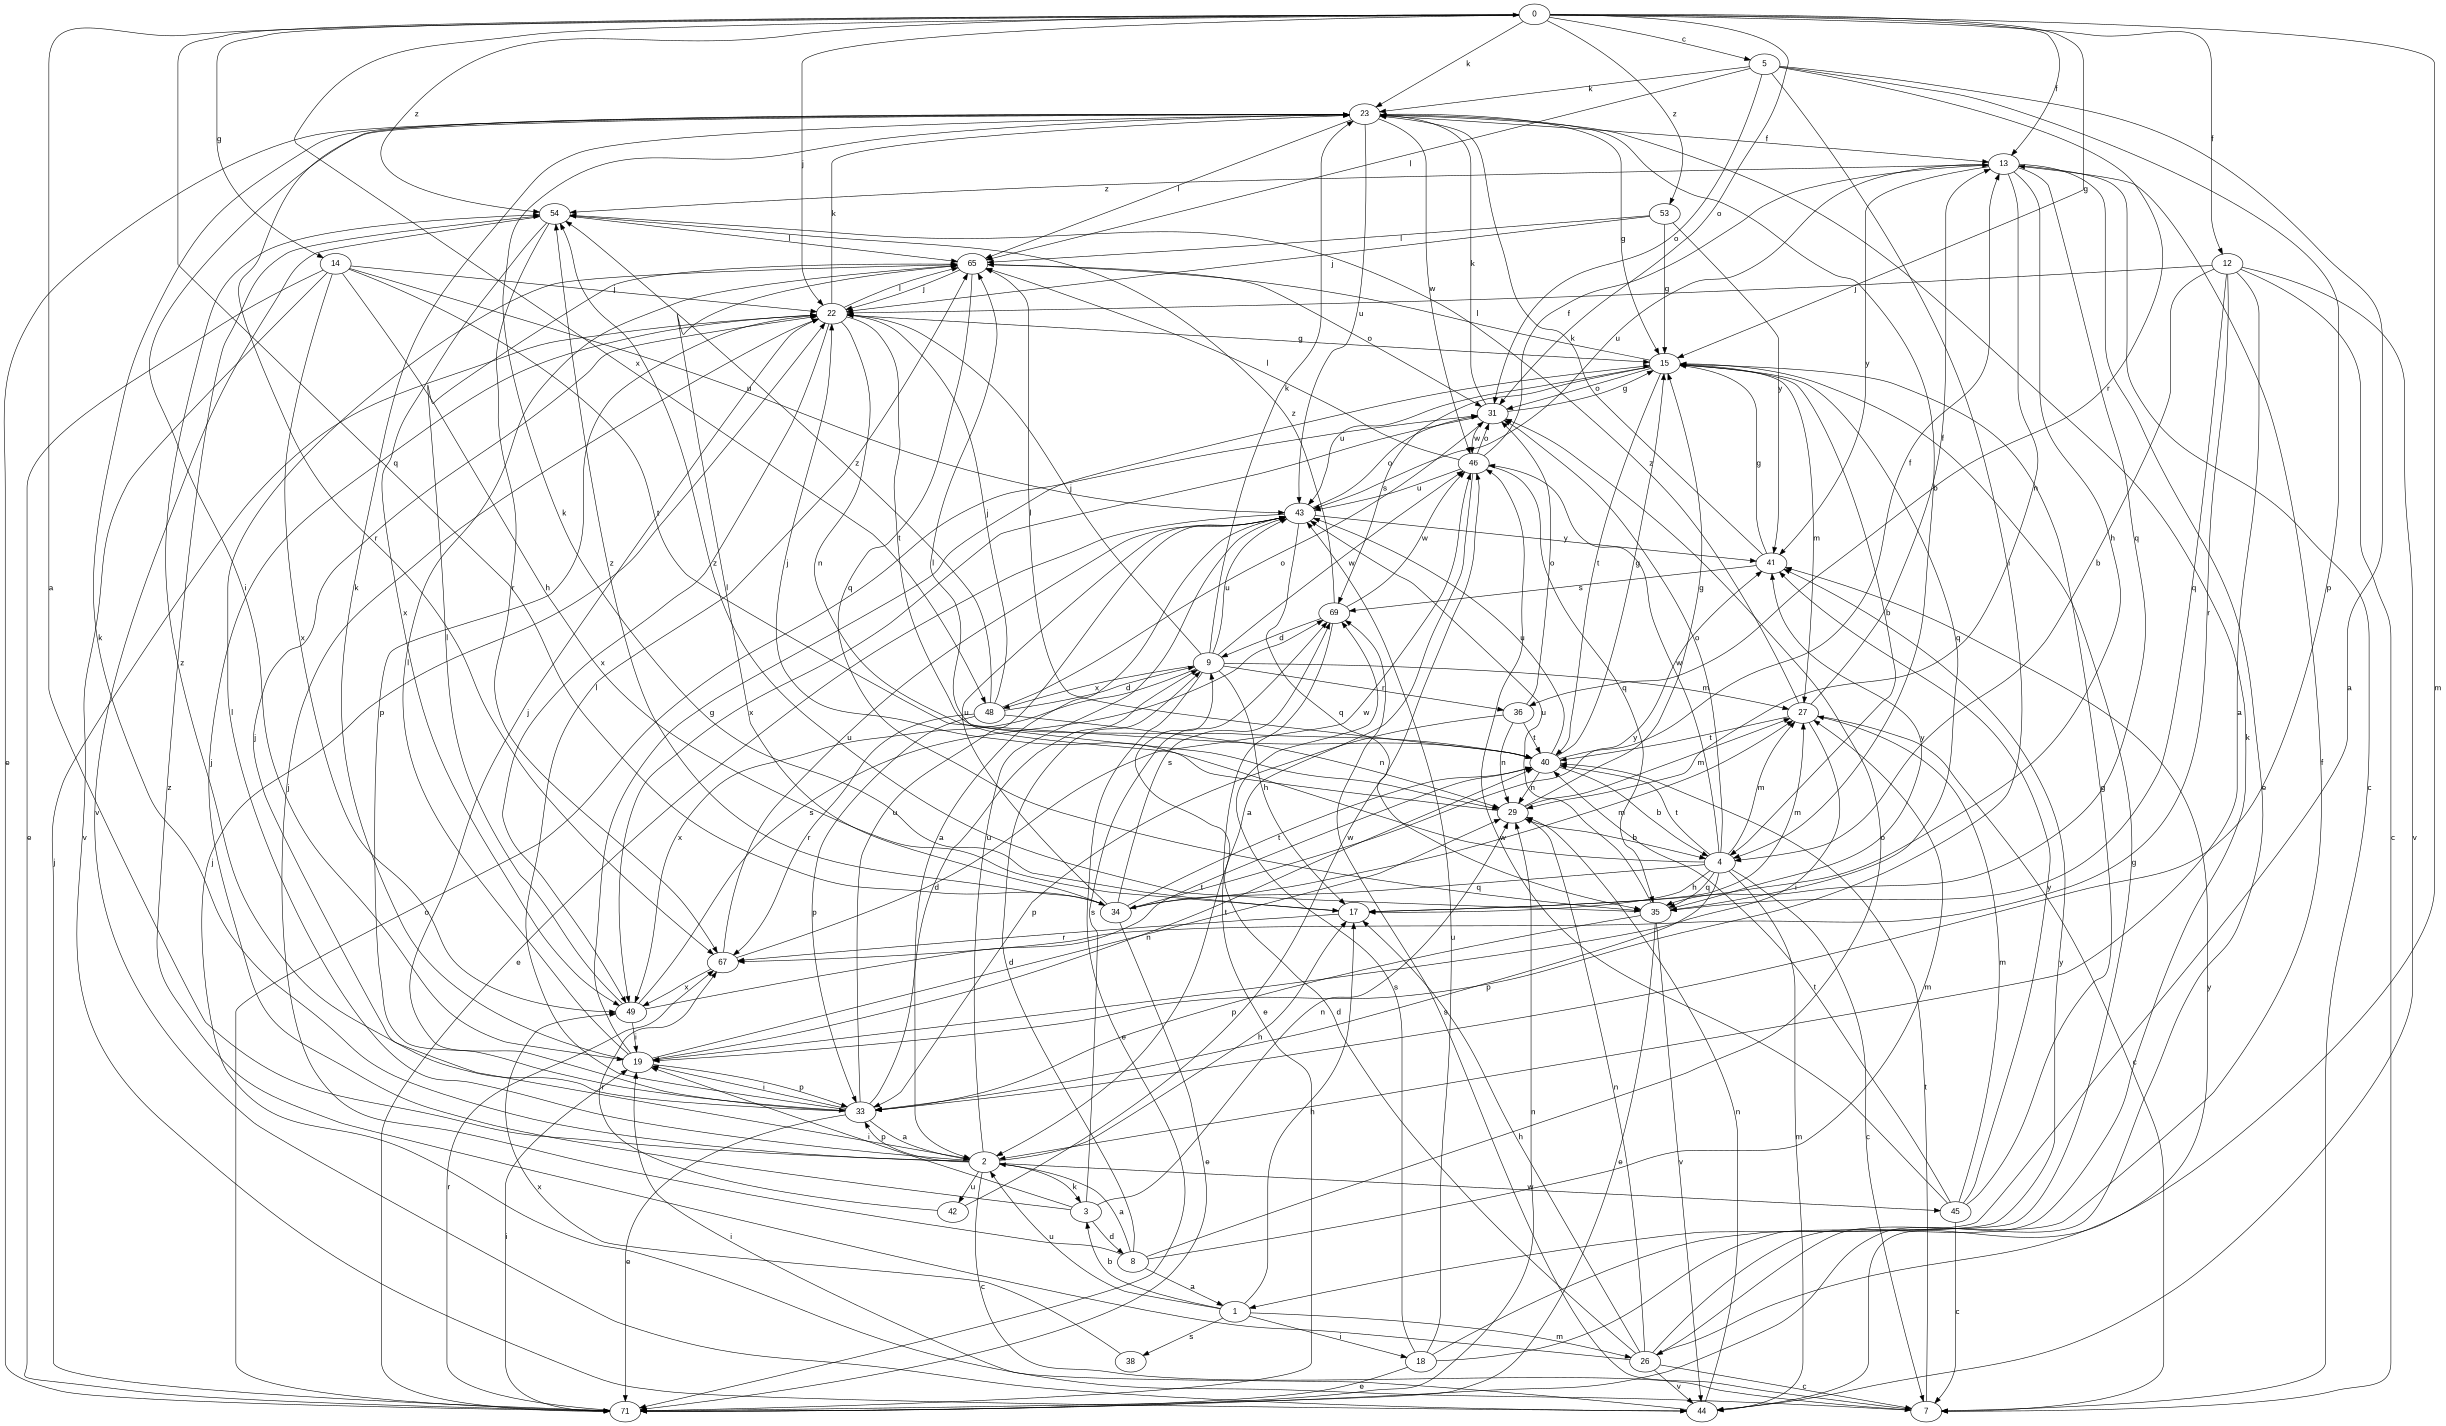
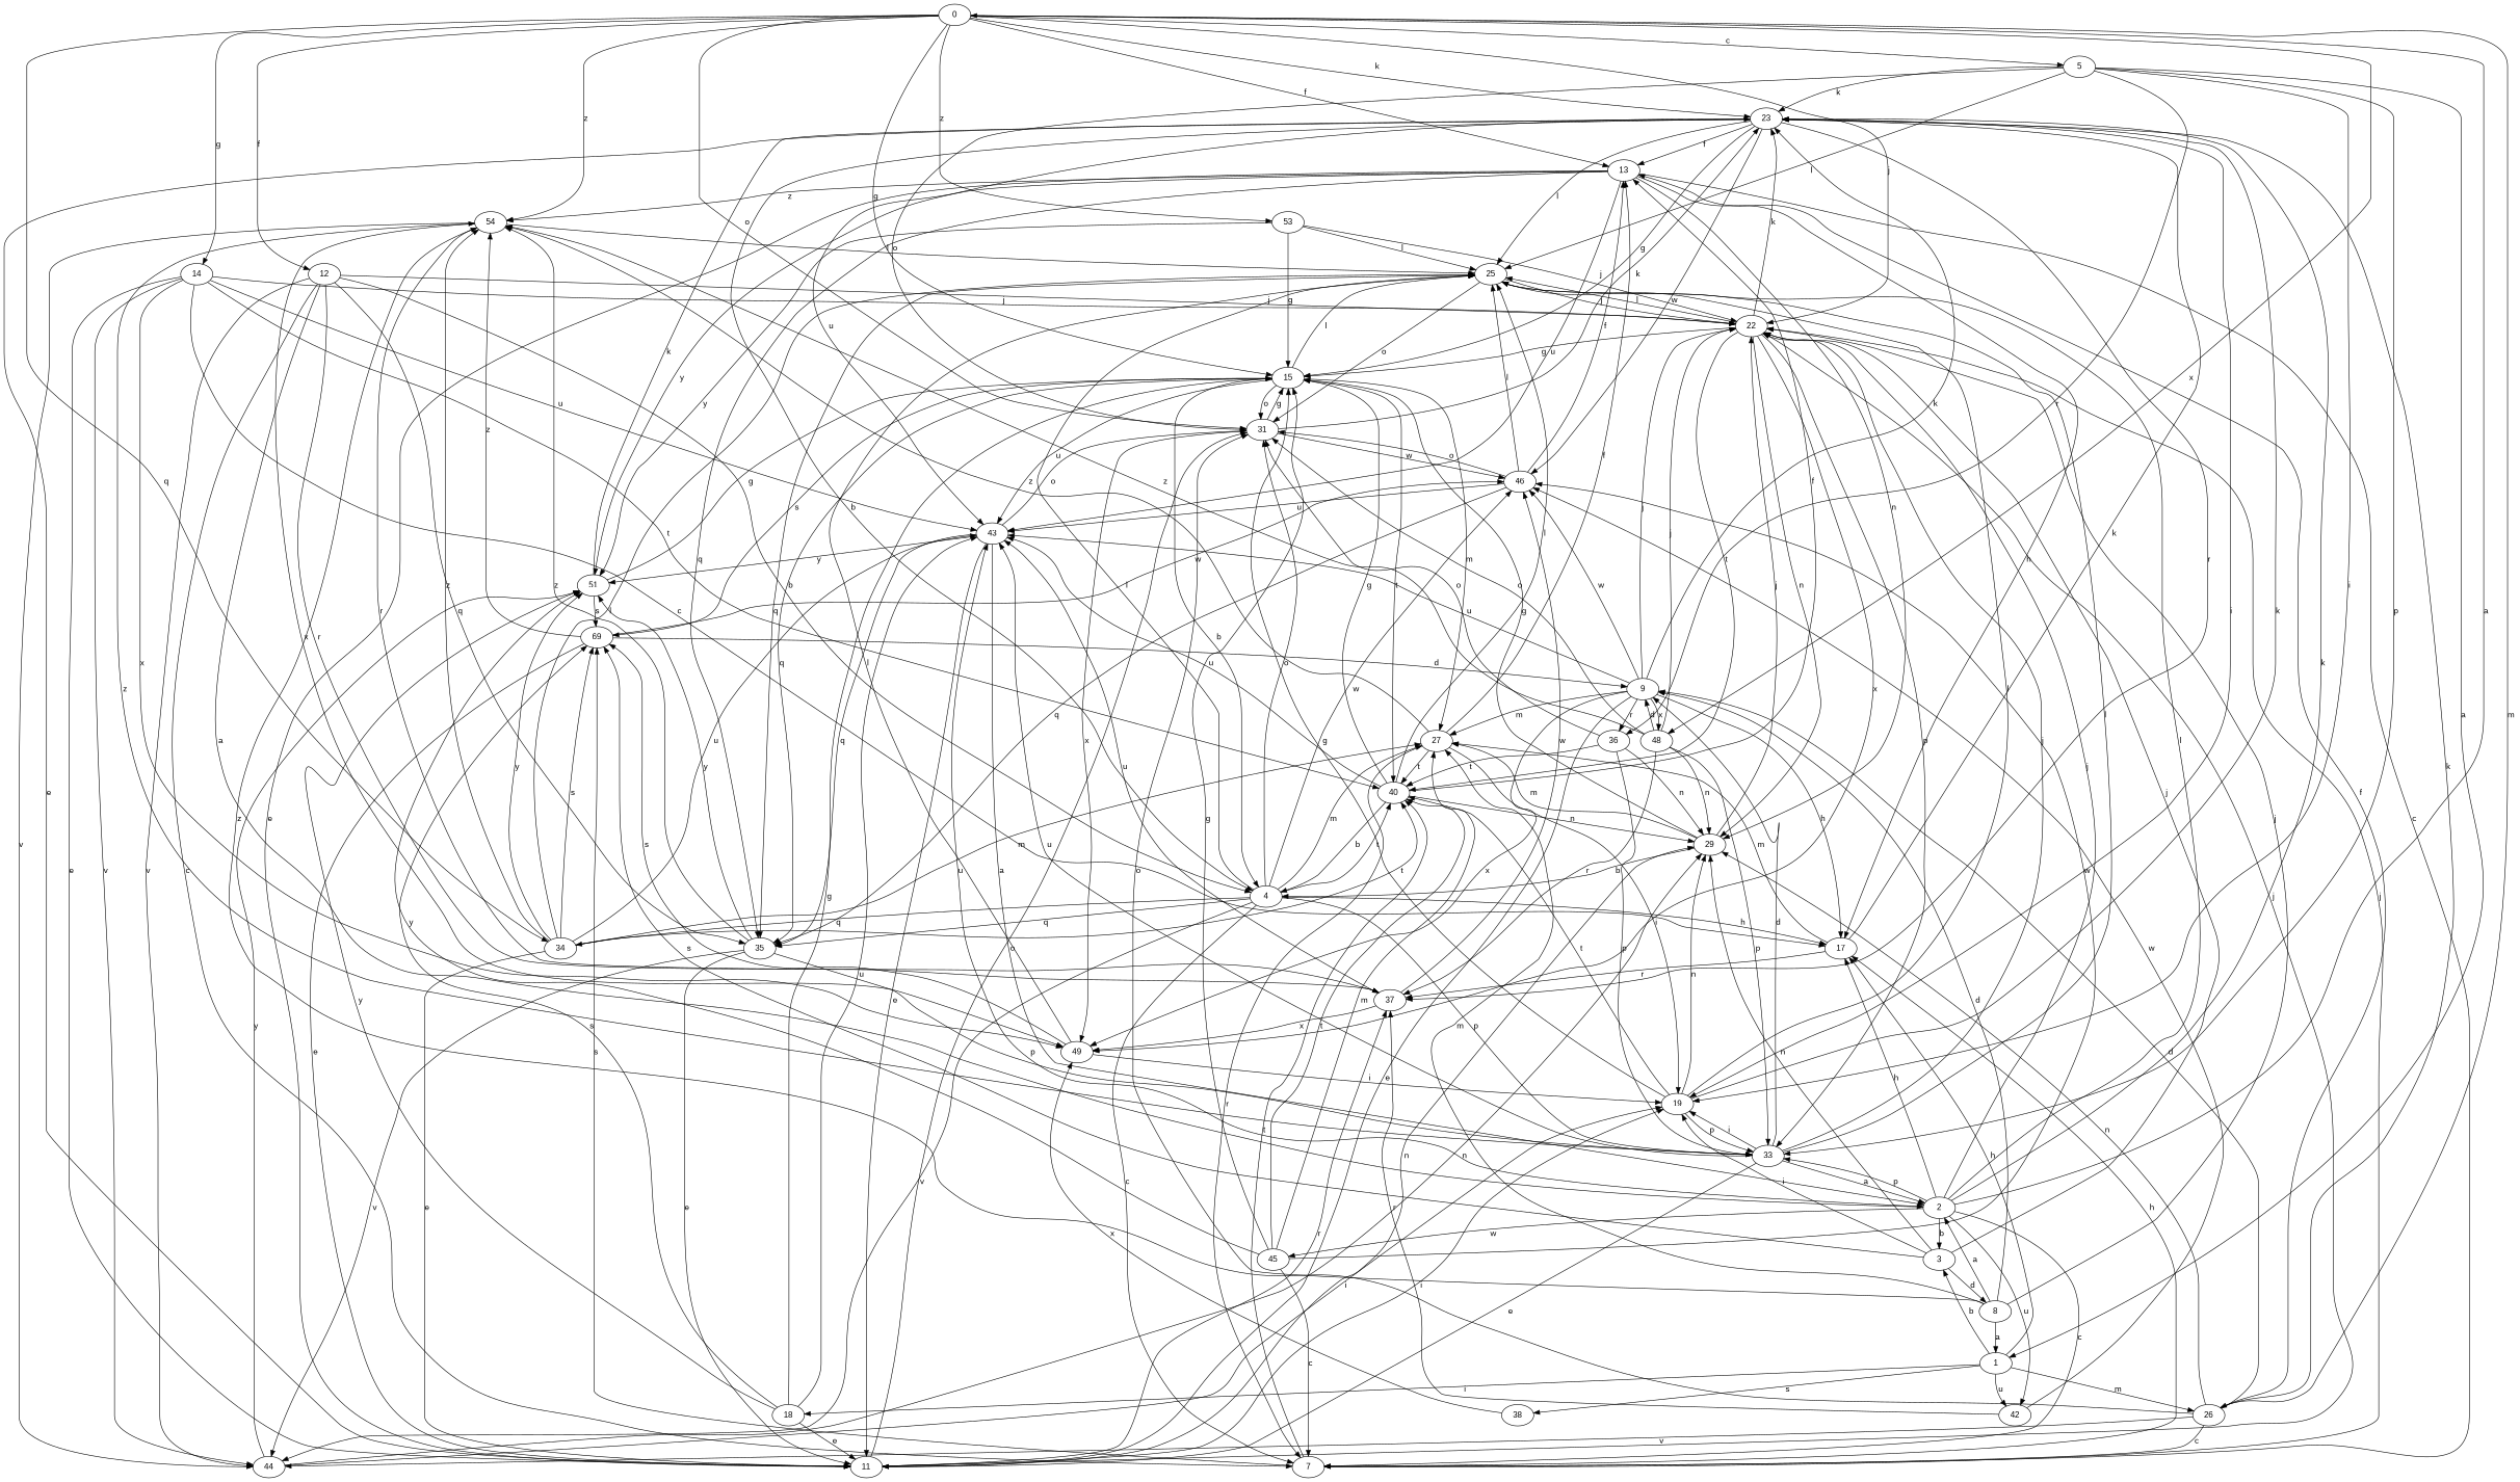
  strict digraph {
    fontname="Liberation Sans"
    node [fontname="Liberation Sans"]
    edge [fontname="Liberation Sans"]
    0
    5
    12
    13
    14
    15
    22
    23
    26
    31
    34
    48
    53
    54
    1
-   25 [label=65]
+   25
    33
    19
    36
    2
    7
    4
    35
    44
-   37 [label=67]
+   37
    17
    43
    29
-   11 [label=71]
-   51 [label=41]
+   11
+   51
    40
    49
    n33 [label=69]
    27
    46
    9
    3
    18
    38
    42
    8
    45
    0 -> 5 [label=c]
    0 -> 12 [label=f]
    0 -> 13 [label=f]
    0 -> 14 [label=g]
    0 -> 15 [label=g]
    0 -> 22 [label=j]
    0 -> 23 [label=k]
    0 -> 26 [label=m]
    0 -> 31 [label=o]
    0 -> 34 [label=q]
    0 -> 48 [label=x]
    0 -> 53 [label=z]
    0 -> 54 [label=z]
    5 -> 23 [label=k]
    5 -> 31 [label=o]
    5 -> 1 [label=a]
    5 -> 25 [label=l]
    5 -> 33 [label=p]
    5 -> 19 [label=i]
    5 -> 36 [label=r]
    12 -> 22 [label=j]
    12 -> 2 [label=a]
    12 -> 7 [label=c]
    12 -> 4 [label=b]
    12 -> 35 [label=q]
    12 -> 44 [label=v]
    12 -> 37 [label=r]
    13 -> 54 [label=z]
    13 -> 7 [label=c]
    13 -> 35 [label=q]
    13 -> 17 [label=h]
    13 -> 43 [label=u]
    13 -> 29 [label=n]
    13 -> 11 [label=e]
    13 -> 51 [label=y]
    14 -> 22 [label=j]
    14 -> 44 [label=v]
-   14 -> 17 [label=h]
+   14 -> 17 [label=c]
    14 -> 43 [label=u]
    14 -> 11 [label=e]
    14 -> 40 [label=t]
    14 -> 49 [label=x]
    15 -> 31 [label=o]
    15 -> 25 [label=l]
    15 -> 4 [label=b]
    15 -> 35 [label=q]
    15 -> 43 [label=u]
    15 -> 40 [label=t]
    15 -> n33 [label=s]
    15 -> 27 [label=m]
    22 -> 15 [label=g]
    22 -> 23 [label=k]
    22 -> 25 [label=l]
    22 -> 33 [label=p]
    22 -> 29 [label=n]
    22 -> 40 [label=t]
    22 -> 49 [label=x]
    23 -> 13 [label=f]
    23 -> 15 [label=g]
    23 -> 25 [label=l]
    23 -> 19 [label=i]
    23 -> 4 [label=b]
    23 -> 37 [label=r]
    23 -> 43 [label=u]
    23 -> 11 [label=e]
    23 -> 46 [label=w]
    26 -> 13 [label=f]
    26 -> 23 [label=k]
    26 -> 54 [label=z]
    26 -> 7 [label=c]
    26 -> 44 [label=v]
-   26 -> 17 [label=h]
+   7 -> 17 [label=h]
    26 -> 29 [label=n]
    26 -> 9 [label=d]
    31 -> 15 [label=g]
    31 -> 23 [label=k]
    31 -> 49 [label=x]
    31 -> 46 [label=w]
    34 -> 54 [label=z]
    34 -> 25 [label=l]
    34 -> 43 [label=u]
    34 -> 11 [label=e]
    34 -> 51 [label=y]
    34 -> 40 [label=t]
    34 -> n33 [label=s]
    34 -> 27 [label=m]
    48 -> 22 [label=j]
    48 -> 31 [label=o]
    48 -> 54 [label=z]
    48 -> 33 [label=p]
    48 -> 37 [label=r]
    48 -> 29 [label=n]
    48 -> 9 [label=d]
    53 -> 15 [label=g]
    53 -> 22 [label=j]
    53 -> 25 [label=l]
    53 -> 51 [label=y]
    54 -> 25 [label=l]
    54 -> 44 [label=v]
    54 -> 37 [label=r]
    54 -> 49 [label=x]
    1 -> 26 [label=m]
    1 -> 17 [label=h]
    1 -> 3 [label=b]
    1 -> 18 [label=i]
    1 -> 38 [label=s]
-   1 -> 2 [label=u]
+   1 -> 42 [label=u]
    25 -> 22 [label=j]
    25 -> 31 [label=o]
    25 -> 35 [label=q]
    33 -> 22 [label=j]
    33 -> 54 [label=z]
    33 -> 25 [label=l]
    33 -> 19 [label=i]
    33 -> 2 [label=a]
    33 -> 43 [label=u]
    33 -> 11 [label=e]
    33 -> 9 [label=d]
    19 -> 15 [label=g]
    19 -> 23 [label=k]
    19 -> 25 [label=l]
    19 -> 33 [label=p]
    19 -> 29 [label=n]
    19 -> 40 [label=t]
    36 -> 31 [label=o]
    36 -> 33 [label=p]
    36 -> 29 [label=n]
    36 -> 40 [label=t]
    2 -> 0 [label=a]
    2 -> 22 [label=j]
    2 -> 23 [label=k]
    2 -> 25 [label=l]
    2 -> 33 [label=p]
    2 -> 7 [label=c]
    2 -> 17 [label=h]
    2 -> 43 [label=u]
-   2 -> 3 [label=k]
+   2 -> 3 [label=b]
    2 -> 42 [label=u]
    2 -> 45 [label=w]
    7 -> 22 [label=j]
    7 -> 40 [label=t]
    7 -> n33 [label=s]
    4 -> 31 [label=o]
    4 -> 34 [label=q]
    4 -> 25 [label=l]
    4 -> 33 [label=p]
    4 -> 7 [label=c]
    4 -> 35 [label=q]
-   4 -> 44 [label=m]
+   4 -> 44 [label=v]
    4 -> 17 [label=h]
    4 -> 40 [label=t]
    4 -> 27 [label=m]
    4 -> 46 [label=w]
    35 -> 54 [label=z]
    35 -> 33 [label=p]
    35 -> 44 [label=v]
-   35 -> 43 [label=u]
    35 -> 11 [label=e]
    35 -> 51 [label=y]
    44 -> 19 [label=i]
    44 -> 29 [label=n]
    44 -> 51 [label=y]
    37 -> 43 [label=u]
    37 -> 49 [label=x]
    37 -> 46 [label=w]
    17 -> 23 [label=k]
    17 -> 37 [label=r]
    17 -> 27 [label=m]
    43 -> 31 [label=o]
    43 -> 2 [label=a]
    43 -> 35 [label=q]
    43 -> 11 [label=e]
    43 -> 51 [label=y]
    29 -> 15 [label=g]
    29 -> 22 [label=j]
    29 -> 4 [label=b]
    29 -> 27 [label=m]
    11 -> 22 [label=j]
    11 -> 31 [label=o]
    11 -> 19 [label=i]
    11 -> 37 [label=r]
    11 -> 29 [label=n]
    51 -> 15 [label=g]
    51 -> 23 [label=k]
    51 -> n33 [label=s]
    40 -> 13 [label=f]
    40 -> 15 [label=g]
    40 -> 25 [label=l]
    40 -> 4 [label=b]
    40 -> 43 [label=u]
    40 -> 29 [label=n]
    49 -> 25 [label=l]
    49 -> 19 [label=i]
-   49 -> 40 [label=t]
    49 -> n33 [label=s]
    n33 -> 54 [label=z]
    n33 -> 11 [label=e]
    n33 -> 46 [label=w]
    n33 -> 9 [label=d]
    27 -> 13 [label=f]
    27 -> 54 [label=z]
    27 -> 19 [label=i]
-   27 -> 7 [label=c]
+   27 -> 7 [label=r]
    27 -> 40 [label=t]
    46 -> 13 [label=f]
    46 -> 31 [label=o]
    46 -> 25 [label=l]
-   46 -> 2 [label=a]
    46 -> 35 [label=q]
    46 -> 43 [label=u]
    9 -> 22 [label=j]
    9 -> 23 [label=k]
    9 -> 48 [label=x]
    9 -> 36 [label=r]
    9 -> 17 [label=h]
    9 -> 43 [label=u]
    9 -> 11 [label=e]
    9 -> 49 [label=x]
    9 -> 27 [label=m]
    9 -> 46 [label=w]
    3 -> 22 [label=j]
    3 -> 19 [label=i]
    3 -> 29 [label=n]
    3 -> n33 [label=s]
    3 -> 8 [label=d]
    18 -> 15 [label=g]
    18 -> 43 [label=u]
    18 -> 11 [label=e]
    18 -> 51 [label=y]
    18 -> n33 [label=s]
    38 -> 49 [label=x]
    42 -> 37 [label=r]
    42 -> 46 [label=w]
    8 -> 22 [label=j]
    8 -> 31 [label=o]
    8 -> 1 [label=a]
    8 -> 2 [label=a]
    8 -> 27 [label=m]
    8 -> 9 [label=d]
    45 -> 15 [label=g]
    45 -> 7 [label=c]
    45 -> 51 [label=y]
    45 -> 40 [label=t]
    45 -> 27 [label=m]
    45 -> 46 [label=w]
  }
